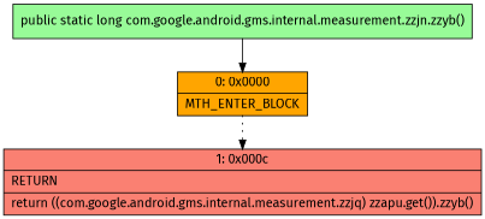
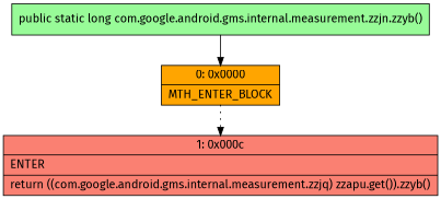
  digraph {
    fontname="Fira Sans"
    node [shape=record style=filled fontname="Fira Sans"]
    edge [fontname="Fira Sans"]
    n1 [label="{0\:\ 0x0000|MTH_ENTER_BLOCK\l}" fillcolor=orange]
-   n2 [label="{1\:\ 0x000c|RETURN\l|return ((com.google.android.gms.internal.measurement.zzjq) zzapu.get()).zzyb()\l}" fillcolor=salmon]
+   n2 [label="{1\:\ 0x000c|ENTER\l|return ((com.google.android.gms.internal.measurement.zzjq) zzapu.get()).zzyb()\l}" fillcolor=salmon]
    n3 [label="{public static long com.google.android.gms.internal.measurement.zzjn.zzyb() }" fillcolor=palegreen]
    n1 -> n2 [style=dotted]
    n3 -> n1 [style=solid]
  }
